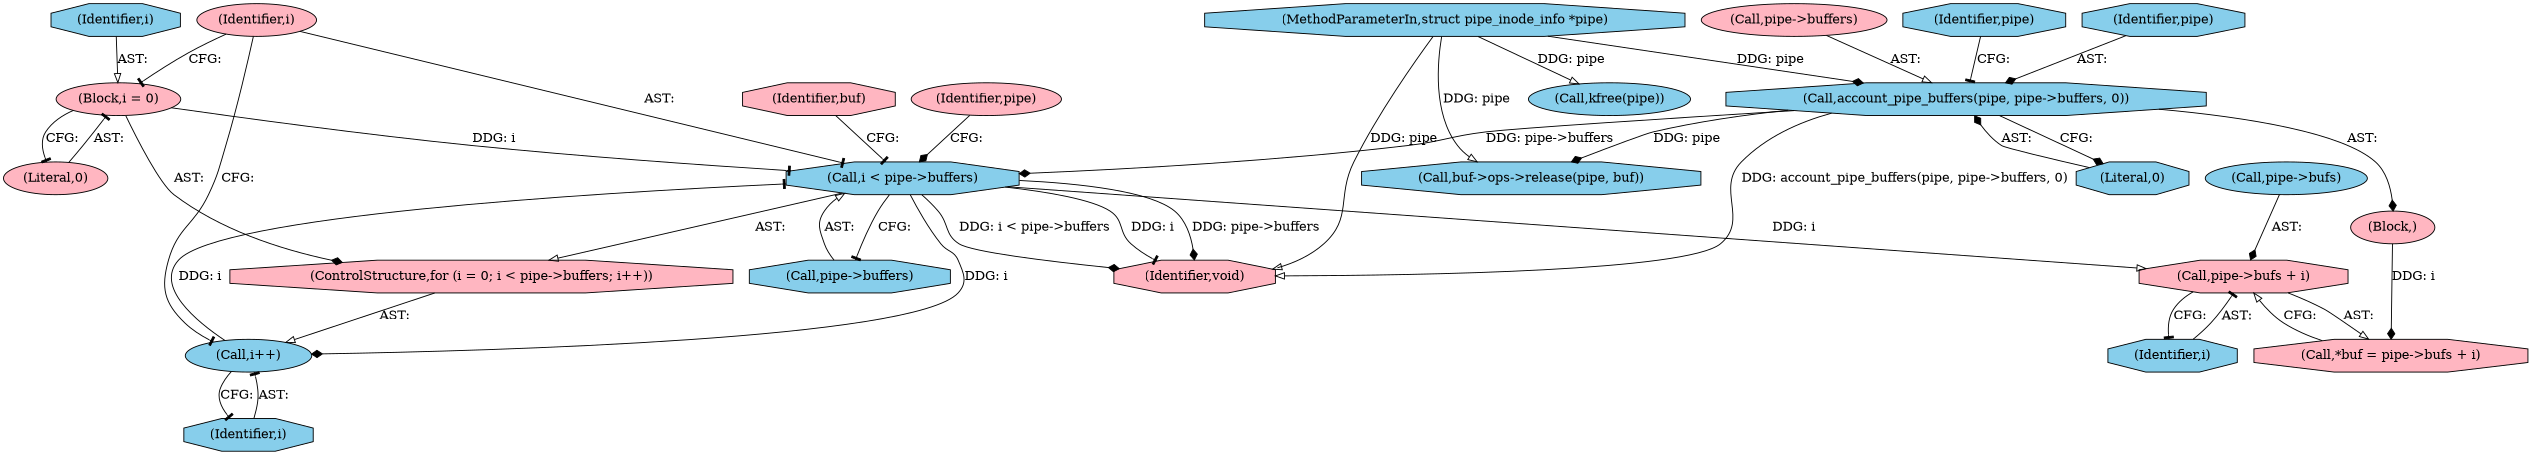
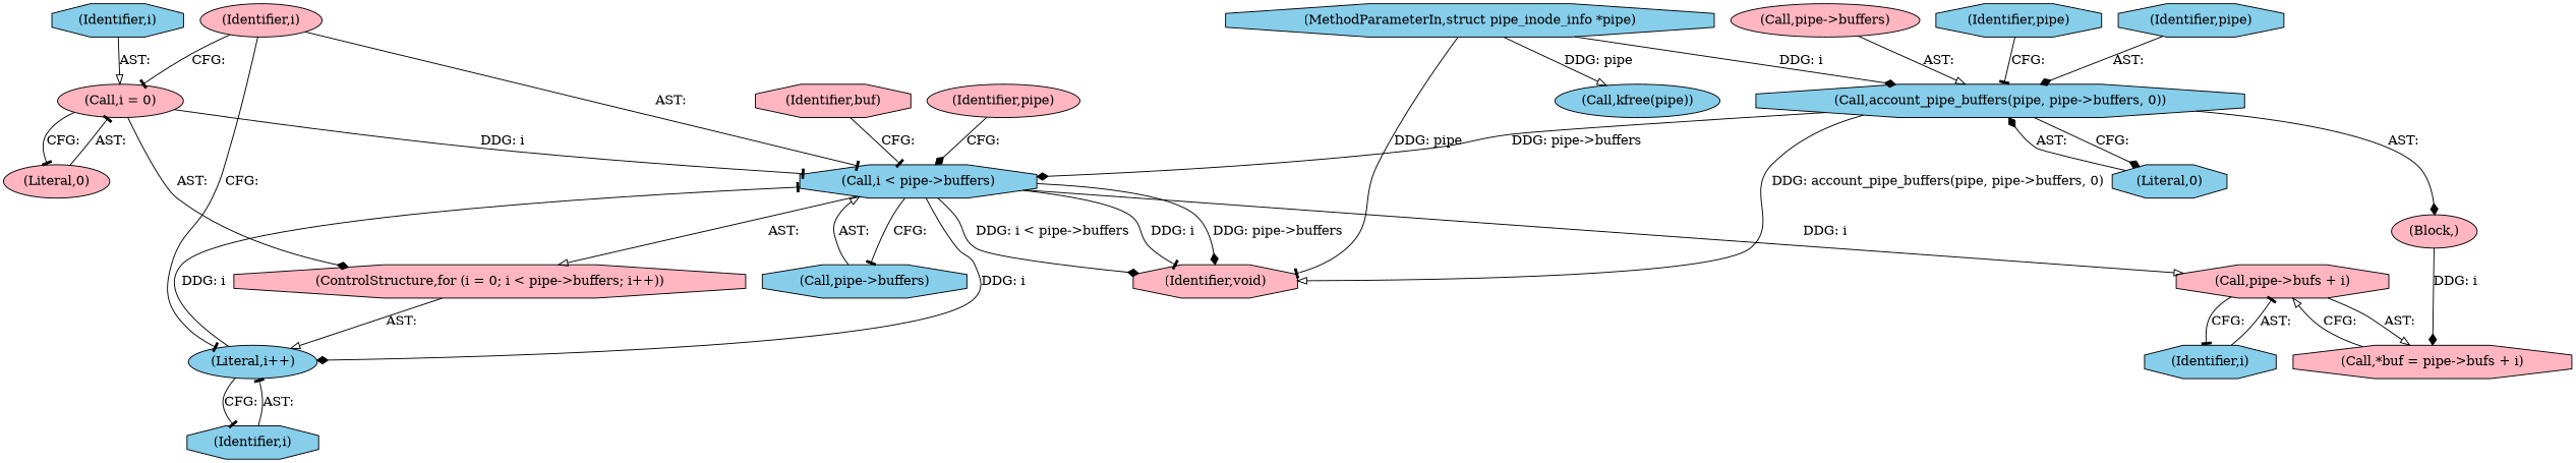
  digraph {
    node [fillcolor=skyblue shape=octagon style=filled]
    edge [arrowhead=tee]
    n1 [fillcolor=lightpink label="(Call,pipe->bufs + i)"]
    n2 [fillcolor=lightpink label="(Call,*buf = pipe->bufs + i)"]
    n3 [label="(Identifier,i)"]
    n4 [label="(Call,i < pipe->buffers)"]
-   n5 [label="(Call,i++)" shape=ellipse]
+   n5 [label="(Literal,i++)" shape=ellipse]
    n6 [fillcolor=lightpink label="(ControlStructure,for (i = 0; i < pipe->buffers; i++))"]
    n7 [fillcolor=lightpink label="(Identifier,void)"]
    n8 [label="(Call,pipe->buffers)"]
    n9 [label="(Identifier,i)"]
-   n10 [fillcolor=lightpink label="(Block,i = 0)" shape=ellipse]
+   n10 [fillcolor=lightpink label="(Call,i = 0)" shape=ellipse]
    n11 [fillcolor=lightpink label="(Literal,0)" shape=ellipse]
    n12 [label="(Call,account_pipe_buffers(pipe, pipe->buffers, 0))"]
    n13 [label="(Literal,0)"]
-   n14 [label="(Call,buf->ops->release(pipe, buf))"]
    n15 [fillcolor=lightpink label="(Block,)" shape=ellipse]
    n16 [label="(Call,kfree(pipe))" shape=ellipse]
    n17 [label="(MethodParameterIn,struct pipe_inode_info *pipe)"]
    n18 [fillcolor=lightpink label="(Identifier,i)" shape=ellipse]
-   n19 [label="(Call,pipe->bufs)" shape=ellipse]
    n20 [fillcolor=lightpink label="(Identifier,pipe)" shape=ellipse]
    n21 [label="(Identifier,pipe)"]
    n22 [label="(Identifier,i)"]
    n23 [fillcolor=lightpink label="(Call,pipe->buffers)" shape=ellipse]
    n24 [label="(Identifier,pipe)"]
    n25 [fillcolor=lightpink label="(Identifier,buf)"]
    n1 -> n2 [arrowhead=onormal label="AST: "]
    n1 -> n3 [label="CFG: "]
    n2 -> n1 [arrowhead=onormal label="CFG: "]
    n3 -> n1 [label="AST: "]
    n4 -> n1 [arrowhead=onormal label="DDG: i"]
    n4 -> n5 [arrowhead=diamond label="DDG: i"]
    n4 -> n6 [arrowhead=onormal label="AST: "]
    n4 -> n7 [arrowhead=diamond label="DDG: i < pipe->buffers"]
    n4 -> n7 [label="DDG: i"]
    n4 -> n7 [arrowhead=diamond label="DDG: pipe->buffers"]
    n4 -> n8 [label="CFG: "]
    n5 -> n4 [label="DDG: i"]
    n5 -> n9 [label="CFG: "]
    n6 -> n5 [arrowhead=onormal label="AST: "]
    n8 -> n4 [arrowhead=onormal label="AST: "]
    n9 -> n5 [label="AST: "]
    n10 -> n4 [label="DDG: i"]
    n10 -> n6 [arrowhead=diamond label="AST: "]
    n10 -> n11 [label="CFG: "]
    n11 -> n10 [label="AST: "]
    n12 -> n4 [arrowhead=diamond label="DDG: pipe->buffers"]
    n12 -> n7 [arrowhead=onormal label="DDG: account_pipe_buffers(pipe, pipe->buffers, 0)"]
    n12 -> n13 [arrowhead=diamond label="CFG: "]
-   n12 -> n14 [arrowhead=diamond label="DDG: pipe"]
    n12 -> n15 [arrowhead=diamond label="AST: "]
    n13 -> n12 [arrowhead=diamond label="AST: "]
    n15 -> n2 [arrowhead=diamond label="DDG: i"]
-   n17 -> n7 [arrowhead=onormal label="DDG: pipe"]
-   n17 -> n12 [arrowhead=diamond label="DDG: pipe"]
-   n17 -> n14 [arrowhead=onormal label="DDG: pipe"]
+   n17 -> n7 [label="DDG: pipe"]
+   n17 -> n12 [arrowhead=diamond label="DDG: i"]
    n17 -> n16 [arrowhead=onormal label="DDG: pipe"]
    n18 -> n4 [label="AST: "]
    n18 -> n5 [label="CFG: "]
    n18 -> n10 [label="CFG: "]
-   n19 -> n1 [arrowhead=diamond label="AST: "]
    n20 -> n4 [arrowhead=diamond label="CFG: "]
    n21 -> n12 [arrowhead=diamond label="AST: "]
    n22 -> n10 [arrowhead=onormal label="AST: "]
    n23 -> n12 [arrowhead=onormal label="AST: "]
    n24 -> n12 [label="CFG: "]
    n25 -> n4 [label="CFG: "]
  }
